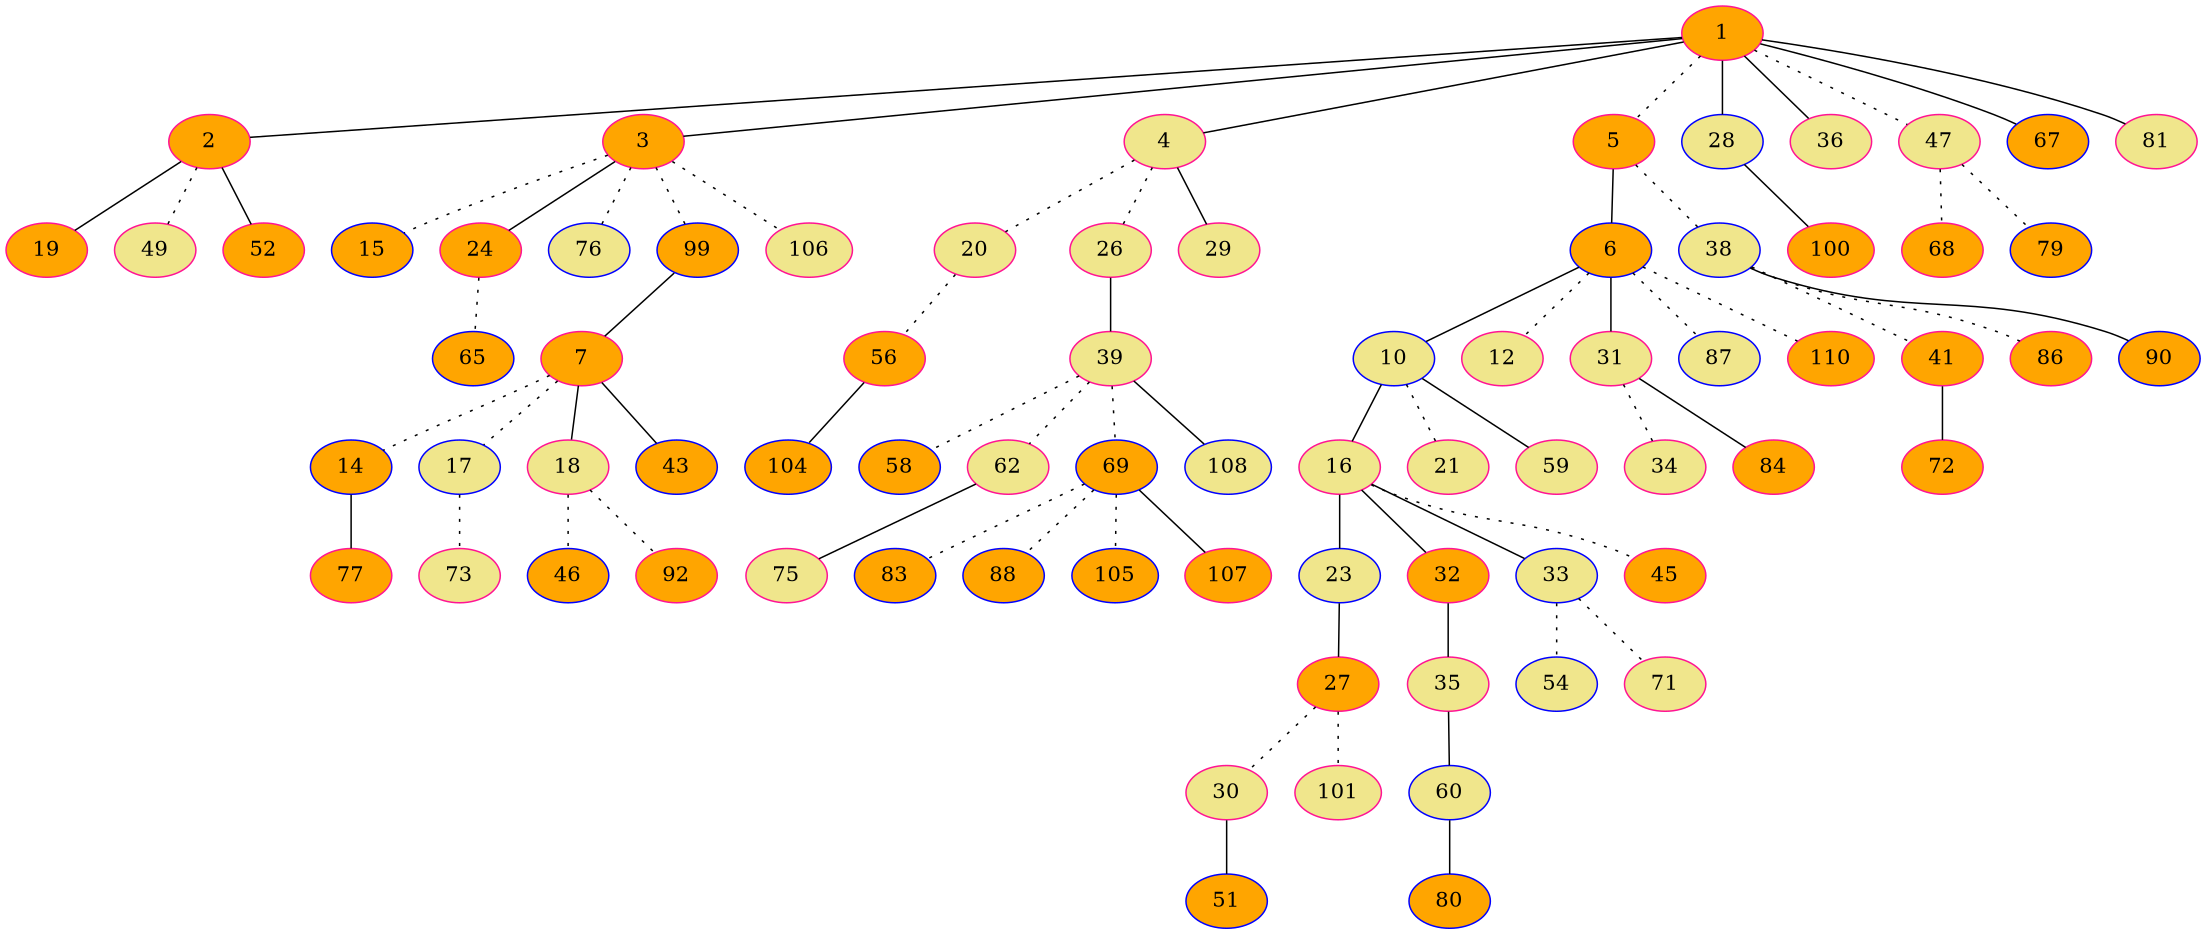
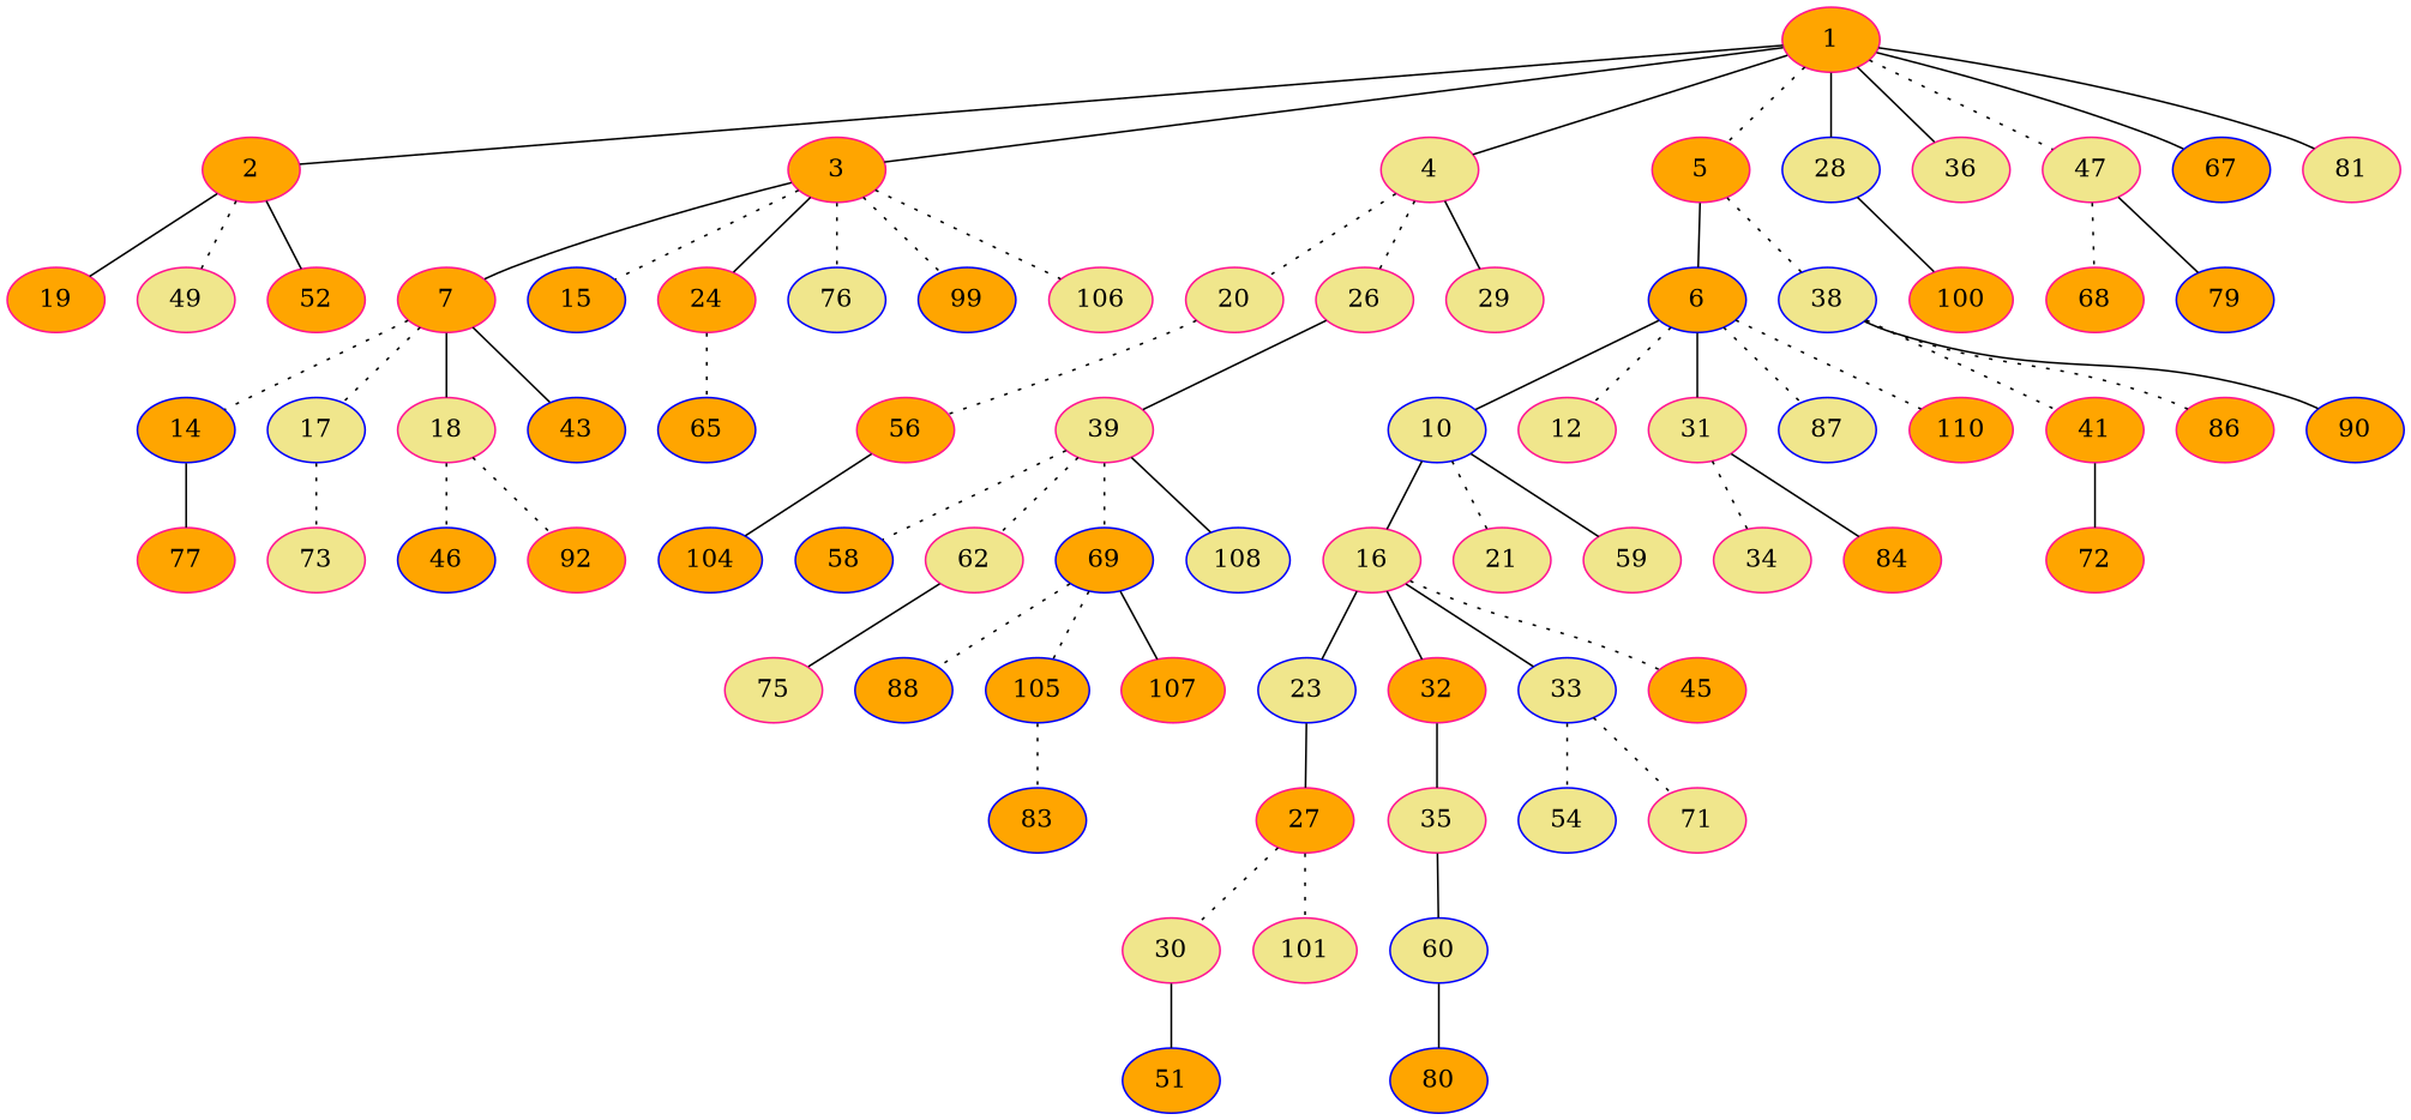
  graph {
    node [color=deeppink fillcolor=orange style=filled]
    edge [style=solid]
    1 [super="+25"]
    2 [super="+40"]
    3 [super="+11"]
    4 [fillcolor=khaki super="+13"]
    5
    28 [color=blue fillcolor=khaki super="+50"]
    36 [fillcolor=khaki]
    47 [fillcolor=khaki super="+66"]
    67 [color=blue]
    81 [fillcolor=khaki super="+85"]
    19 [super="+102"]
    49 [fillcolor=khaki super="+95"]
    52
    7 [super="+8"]
    15 [color=blue]
    24
    76 [color=blue fillcolor=khaki]
    99 [color=blue]
    106 [fillcolor=khaki]
    20 [fillcolor=khaki]
    26 [fillcolor=khaki super="+55"]
    29 [fillcolor=khaki super="+91"]
    6 [color=blue super="+9"]
    38 [color=blue fillcolor=khaki super="+42"]
    100
    68 [super="+97"]
    79 [color=blue]
    14 [color=blue]
    17 [color=blue fillcolor=khaki super="+63"]
    18 [fillcolor=khaki super="+74"]
    43 [color=blue super="+94"]
    65 [color=blue]
    56 [super="+78"]
    39 [fillcolor=khaki super="+44"]
    10 [color=blue fillcolor=khaki super="+57"]
    12 [fillcolor=khaki]
    31 [fillcolor=khaki super="+109"]
    87 [color=blue fillcolor=khaki]
    110
    41 [super="+93"]
    86
    90 [color=blue]
    16 [fillcolor=khaki super="+22"]
    21 [fillcolor=khaki]
    59 [fillcolor=khaki]
    34 [fillcolor=khaki super="+37"]
    84
    77
    73 [fillcolor=khaki]
    46 [color=blue super="+64"]
    92
    23 [color=blue fillcolor=khaki super="+53"]
    32
    33 [color=blue fillcolor=khaki super="+48"]
    45
    27 [super="+96"]
    35 [fillcolor=khaki]
    54 [color=blue fillcolor=khaki]
    71 [fillcolor=khaki]
    104 [color=blue]
    30 [fillcolor=khaki]
    101 [fillcolor=khaki]
    58 [color=blue]
    62 [fillcolor=khaki super="+70"]
    69 [color=blue super="+103"]
    108 [color=blue fillcolor=khaki]
    51 [color=blue]
    60 [color=blue fillcolor=khaki super="+82"]
    80 [color=blue]
    72
    75 [fillcolor=khaki super="+98"]
    83 [color=blue super="+89"]
    88 [color=blue]
    105 [color=blue]
    107
    1 -- 2
    1 -- 3
    1 -- 4
    1 -- 5 [style=dotted]
    1 -- 28
    1 -- 36
    1 -- 47 [style=dotted]
    1 -- 67
    1 -- 81
    2 -- 19
    2 -- 49 [style=dotted]
    2 -- 52
-   99 -- 7
+   3 -- 7
    3 -- 15 [style=dotted]
    3 -- 24
    3 -- 76 [style=dotted]
    3 -- 99 [style=dotted]
    3 -- 106 [style=dotted]
    4 -- 20 [style=dotted]
    4 -- 26 [style=dotted]
    4 -- 29
    5 -- 6
    5 -- 38 [style=dotted]
    28 -- 100
    47 -- 68 [style=dotted]
-   47 -- 79 [style=dotted]
+   47 -- 79
    7 -- 14 [style=dotted]
    7 -- 17 [style=dotted]
    7 -- 18
    7 -- 43
    24 -- 65 [style=dotted]
    20 -- 56 [style=dotted]
    26 -- 39
    6 -- 10
    6 -- 12 [style=dotted]
    6 -- 31
    6 -- 87 [style=dotted]
    6 -- 110 [style=dotted]
    38 -- 41 [style=dotted]
    38 -- 86 [style=dotted]
    38 -- 90
    14 -- 77
    17 -- 73 [style=dotted]
    18 -- 46 [style=dotted]
    18 -- 92 [style=dotted]
    56 -- 104
    39 -- 58 [style=dotted]
    39 -- 62 [style=dotted]
    39 -- 69 [style=dotted]
    39 -- 108
    10 -- 16
    10 -- 21 [style=dotted]
    10 -- 59
    31 -- 34 [style=dotted]
    31 -- 84
    41 -- 72
    16 -- 23
    16 -- 32
    16 -- 33
    16 -- 45 [style=dotted]
    23 -- 27
    32 -- 35
    33 -- 54 [style=dotted]
    33 -- 71 [style=dotted]
    27 -- 30 [style=dotted]
    27 -- 101 [style=dotted]
    35 -- 60
    30 -- 51
    62 -- 75
-   69 -- 83 [style=dotted]
+   105 -- 83 [style=dotted]
    69 -- 88 [style=dotted]
    69 -- 105 [style=dotted]
    69 -- 107
    60 -- 80
  }
